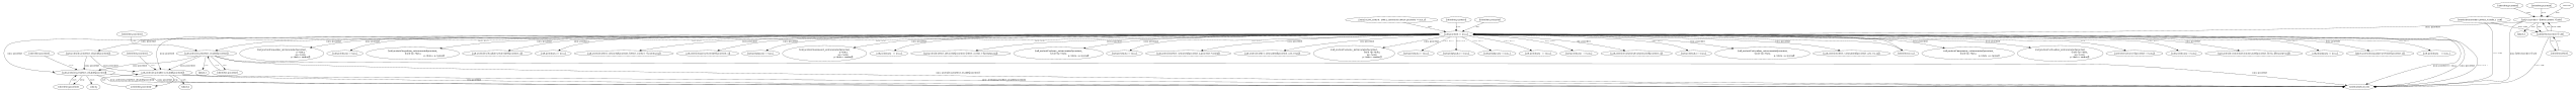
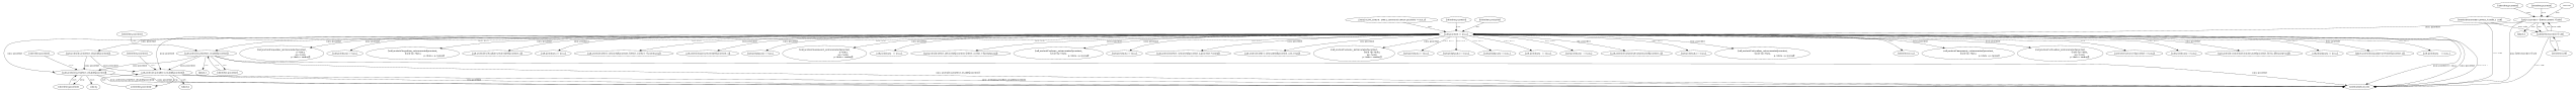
  digraph {
    fontname="Fira Sans"
    node [fontname="Fira Sans"]
    edge [fontname="Fira Sans"]
    n1 [label="(Call,android::LvmEffect_enable(pContext))"]
    n2 [label="(Call,android::LvmEffect_disable(pContext))"]
    n3 [label="(Call,android::LvmEffect_enable(pContext))"]
    n4 [label="(MethodReturn,int)"]
    n5 [label="(Block,)"]
    n6 [label="(Identifier,pContext)"]
    n7 [label="(Block,)"]
    n8 [label="(Identifier,pContext)"]
    n9 [label="(Block,)"]
    n10 [label="(Identifier,pContext)"]
    n11 [label="(Call,pContext == NULL)"]
    n12 [label="(Call,android::Equalizer_getParameter(pContext,\n                                                             p->data,\n                                                             &p->vsize,\n                                                             p->data + voffset))"]
    n13 [label="(Call,pCmdData == NULL)"]
    n14 [label="(Call,android::Equalizer_setParameter(pContext,\n (void *)p->data,\n                                                                     p->data + p->psize))"]
    n15 [label="(Call,android::VirtualizerSetStrength(pContext, 0))"]
    n16 [label="(Call,pCmdData == NULL)"]
    n17 [label="(Call,android::Effect_setConfig(pContext, (effect_config_t *) pCmdData))"]
    n18 [label="(Call,android::BassSetStrength(pContext, 0))"]
    n19 [label="(Call,pReplyData == NULL)"]
    n20 [label="(Call,android::BassBoost_getParameter(pContext,\n                                                             p->data,\n                                                             &p->vsize,\n                                                             p->data + voffset))"]
    n21 [label="(Call,pCmdData   == NULL)"]
    n22 [label="(Call,android::Effect_getConfig(pContext, (effect_config_t *)pReplyData))"]
    n23 [label="(Call,android::Volume_setParameter(pContext,\n (void *)p->data,\n                                                                 p->data + p->psize))"]
    n24 [label="(Call,pCmdData == NULL)"]
    n25 [label="(Call,android::Effect_setConfig(pContext, &pContext->config))"]
    n26 [label="(Call,android::Effect_setEnabled(pContext, LVM_TRUE))"]
    n27 [label="(Call,android::Volume_getParameter(pContext,\n                                                          (void *)p->data,\n                                                          &p->vsize,\n                                                          p->data + voffset))"]
    n28 [label="(Call,pCmdData == NULL)"]
    n29 [label="(Call,android::LvmEffect_disable(pContext))"]
    n30 [label="(Call,pReplyData == NULL)"]
    n31 [label="(Call,pReplyData == NULL)"]
    n32 [label="(Call,pCmdData   == NULL)"]
    n33 [label="(Call,pCmdData   == NULL)"]
    n34 [label="(Call,android::VolumeSetVolumeLevel(pContext, 0))"]
    n35 [label="(Call,pCmdData == NULL)"]
    n36 [label="(Call,android::Virtualizer_setParameter(pContext,\n (void *)p->data,\n                                                                       p->data + p->psize))"]
-   n37 [label="(Call,android::Effect_setEnabled(pContext, LVM_FALSE))"]
    n38 [label="(Identifier,NULL)"]
    n39 [label="(Call,android::BassBoost_setParameter(pContext,\n (void *)p->data,\n                                                                    p->data + p->psize))"]
    n40 [label="(Call,android::Virtualizer_getParameter(pContext,\n                                                               (void *)p->data,\n                                                               &p->vsize,\n                                                               p->data + voffset))"]
    n41 [label="(ControlStructure,if (pContext == NULL))"]
    n42 [label="(Call,pCmdData == NULL)"]
    n43 [label="(Call,android::VolumeSetVolumeLevel(pContext, (int16_t)(maxdB*100)))"]
    n44 [label="(Call,pReplyData == NULL)"]
    n45 [label="(Block,android::EqualizerSetPreset(pContext, 0))"]
    n46 [label="(Call,pCmdData    == NULL)"]
    n47 [label="(Call,* pContext = (EffectContext *) self)"]
    n48 [label="(Call,(EffectContext *) self)"]
    n49 [label="(Block,)"]
-   n50 [label="(Identifier,effect)"]
+   n50 [label="(Identifier,self)"]
    n51 [label="(MethodParameterIn,effect_handle_t  self)"]
    n52 [label="(Identifier,pContext)"]
    n53 [label="(Literal,\"\tLVM_ERROR : Effect_command ERROR pContext == NULL\")"]
    n54 [label="(Identifier,pContext)"]
    n55 [label="(Identifier,pContext)"]
    n56 [label="(Identifier,pContext)"]
    n57 [label="(Identifier,cmdCode)"]
    n58 [label="(Identifier,pContext)"]
    n59 [label="(Identifier,pContext)"]
    1000120
    n1 -> n2 [label="DDG: pContext"]
    n1 -> n3 [label="DDG: pContext"]
    n1 -> n4 [label="DDG: pContext"]
    n1 -> n4 [label="DDG: android::LvmEffect_enable(pContext)"]
    n1 -> n5 [label="AST: "]
    n1 -> n6 [label="CFG: "]
    n2 -> n4 [label="DDG: android::LvmEffect_disable(pContext)"]
    n2 -> n4 [label="DDG: pContext"]
    n2 -> n7 [label="AST: "]
    n2 -> n8 [label="CFG: "]
    n3 -> n4 [label="DDG: pContext"]
    n3 -> n4 [label="DDG: android::LvmEffect_enable(pContext)"]
    n3 -> n9 [label="AST: "]
    n3 -> n10 [label="CFG: "]
    n6 -> n1 [label="AST: "]
    n8 -> n2 [label="AST: "]
    n10 -> n3 [label="AST: "]
    n11 -> n1 [label="DDG: pContext"]
    n11 -> n2 [label="DDG: pContext"]
    n11 -> n3 [label="DDG: pContext"]
    n11 -> n4 [label="DDG: pContext == NULL"]
    n11 -> n4 [label="DDG: pContext"]
    n11 -> n4 [label="DDG: NULL"]
    n11 -> n12 [label="DDG: pContext"]
    n11 -> n13 [label="DDG: NULL"]
    n11 -> n14 [label="DDG: pContext"]
    n11 -> n15 [label="DDG: pContext"]
    n11 -> n16 [label="DDG: NULL"]
    n11 -> n17 [label="DDG: pContext"]
    n11 -> n18 [label="DDG: pContext"]
    n11 -> n19 [label="DDG: NULL"]
    n11 -> n20 [label="DDG: pContext"]
    n11 -> n21 [label="DDG: NULL"]
    n11 -> n22 [label="DDG: pContext"]
    n11 -> n23 [label="DDG: pContext"]
    n11 -> n24 [label="DDG: NULL"]
    n11 -> n25 [label="DDG: pContext"]
    n11 -> n26 [label="DDG: pContext"]
    n11 -> n27 [label="DDG: pContext"]
    n11 -> n28 [label="DDG: NULL"]
    n11 -> n29 [label="DDG: pContext"]
    n11 -> n30 [label="DDG: NULL"]
    n11 -> n31 [label="DDG: NULL"]
    n11 -> n32 [label="DDG: NULL"]
    n11 -> n33 [label="DDG: NULL"]
    n11 -> n34 [label="CFG: pContext"]
    n11 -> n35 [label="DDG: NULL"]
    n11 -> n36 [label="DDG: pContext"]
-   n11 -> n37 [label="DDG: pContext"]
    n11 -> n38 [label="CFG: "]
    n11 -> n39 [label="DDG: pContext"]
    n11 -> n40 [label="DDG: pContext"]
    n11 -> n41 [label="AST: "]
    n11 -> n42 [label="DDG: NULL"]
    n11 -> n43 [label="DDG: pContext"]
    n11 -> n44 [label="DDG: NULL"]
    n11 -> n45 [label="DDG: pContext"]
    n11 -> n46 [label="DDG: NULL"]
    n29 -> n2 [label="DDG: pContext"]
    n29 -> n3 [label="DDG: pContext"]
-   n38 -> n11 [label="AST: "]
    n47 -> n4 [label="DDG: (EffectContext *) self"]
    n47 -> n11 [label="DDG: pContext"]
    n47 -> n48 [label="CFG: "]
    n47 -> n49 [label="AST: "]
    n48 -> n4 [label="DDG: self"]
    n48 -> n47 [label="AST: "]
    n48 -> n47 [label="DDG: self"]
    n48 -> n50 [label="CFG: "]
    n50 -> n48 [label="AST: "]
    n51 -> n4 [label="DDG: self"]
    n51 -> n48 [label="DDG: self"]
    n52 -> n1 [label="CFG: "]
    n53 -> n11 [label="CFG: "]
    n54 -> n2 [label="CFG: "]
    n55 -> n47 [label="CFG: "]
    n56 -> n11 [label="AST: "]
    n57 -> n11 [label="CFG: "]
    n58 -> n3 [label="CFG: "]
    n59 -> n47 [label="AST: "]
    1000120 -> n47 [label="AST: "]
  }
